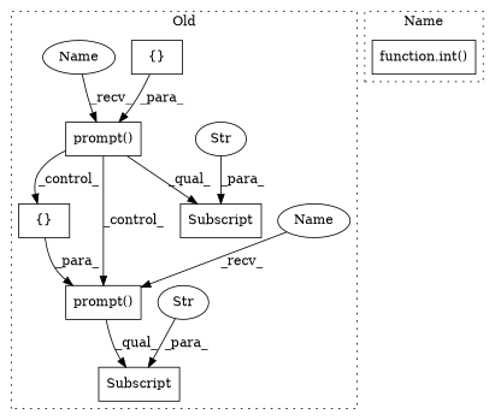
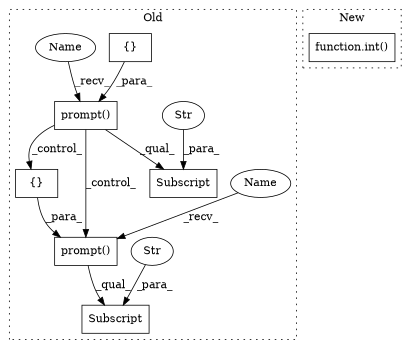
  digraph {
    node [a=75 l="11,1" shape=box]
    n1 [label="prompt()" s="2447,2474"]
    n2 [a=63 l="44,0" label=Subscript s="2447,0"]
    n3 [a=59 l="18,0" label="{}" s="2539,2751"]
    n4 [a=63 l="49,0" label=Subscript s="2788,0"]
    n5 [a=66 l=14 label=Str s=2476 shape=ellipse]
    n6 [a=66 l=14 label=Str s=2822 shape=ellipse]
    n7 [a=59 l="14,0" label="{}" s="2285,2424"]
    n8 [label="prompt()" s="2788,2820"]
    n9 [a=87 l=3 label=Name s=2788 shape=ellipse]
    n10 [a=87 l=3 label=Name s=2447 shape=ellipse]
    n11 [l="4,1" label="function.int()" s="2545,2682"]
    subgraph cluster_1 {
      label=Old
      style=dotted
      n1
      n2
      n3
      n4
      n5
      n6
      n7
      n8
      n9
      n10
    }
    subgraph cluster_2 {
-     label=Name
+     label=New
      style=dotted
      n11
    }
    n1 -> n2 [label=_qual_]
    n1 -> n3 [label=_control_]
    n1 -> n8 [label=_control_]
    n3 -> n8 [label=_para_]
    n5 -> n2 [label=_para_]
    n6 -> n4 [label=_para_]
    n7 -> n1 [label=_para_]
    n8 -> n4 [label=_qual_]
    n9 -> n8 [label=_recv_]
    n10 -> n1 [label=_recv_]
  }
